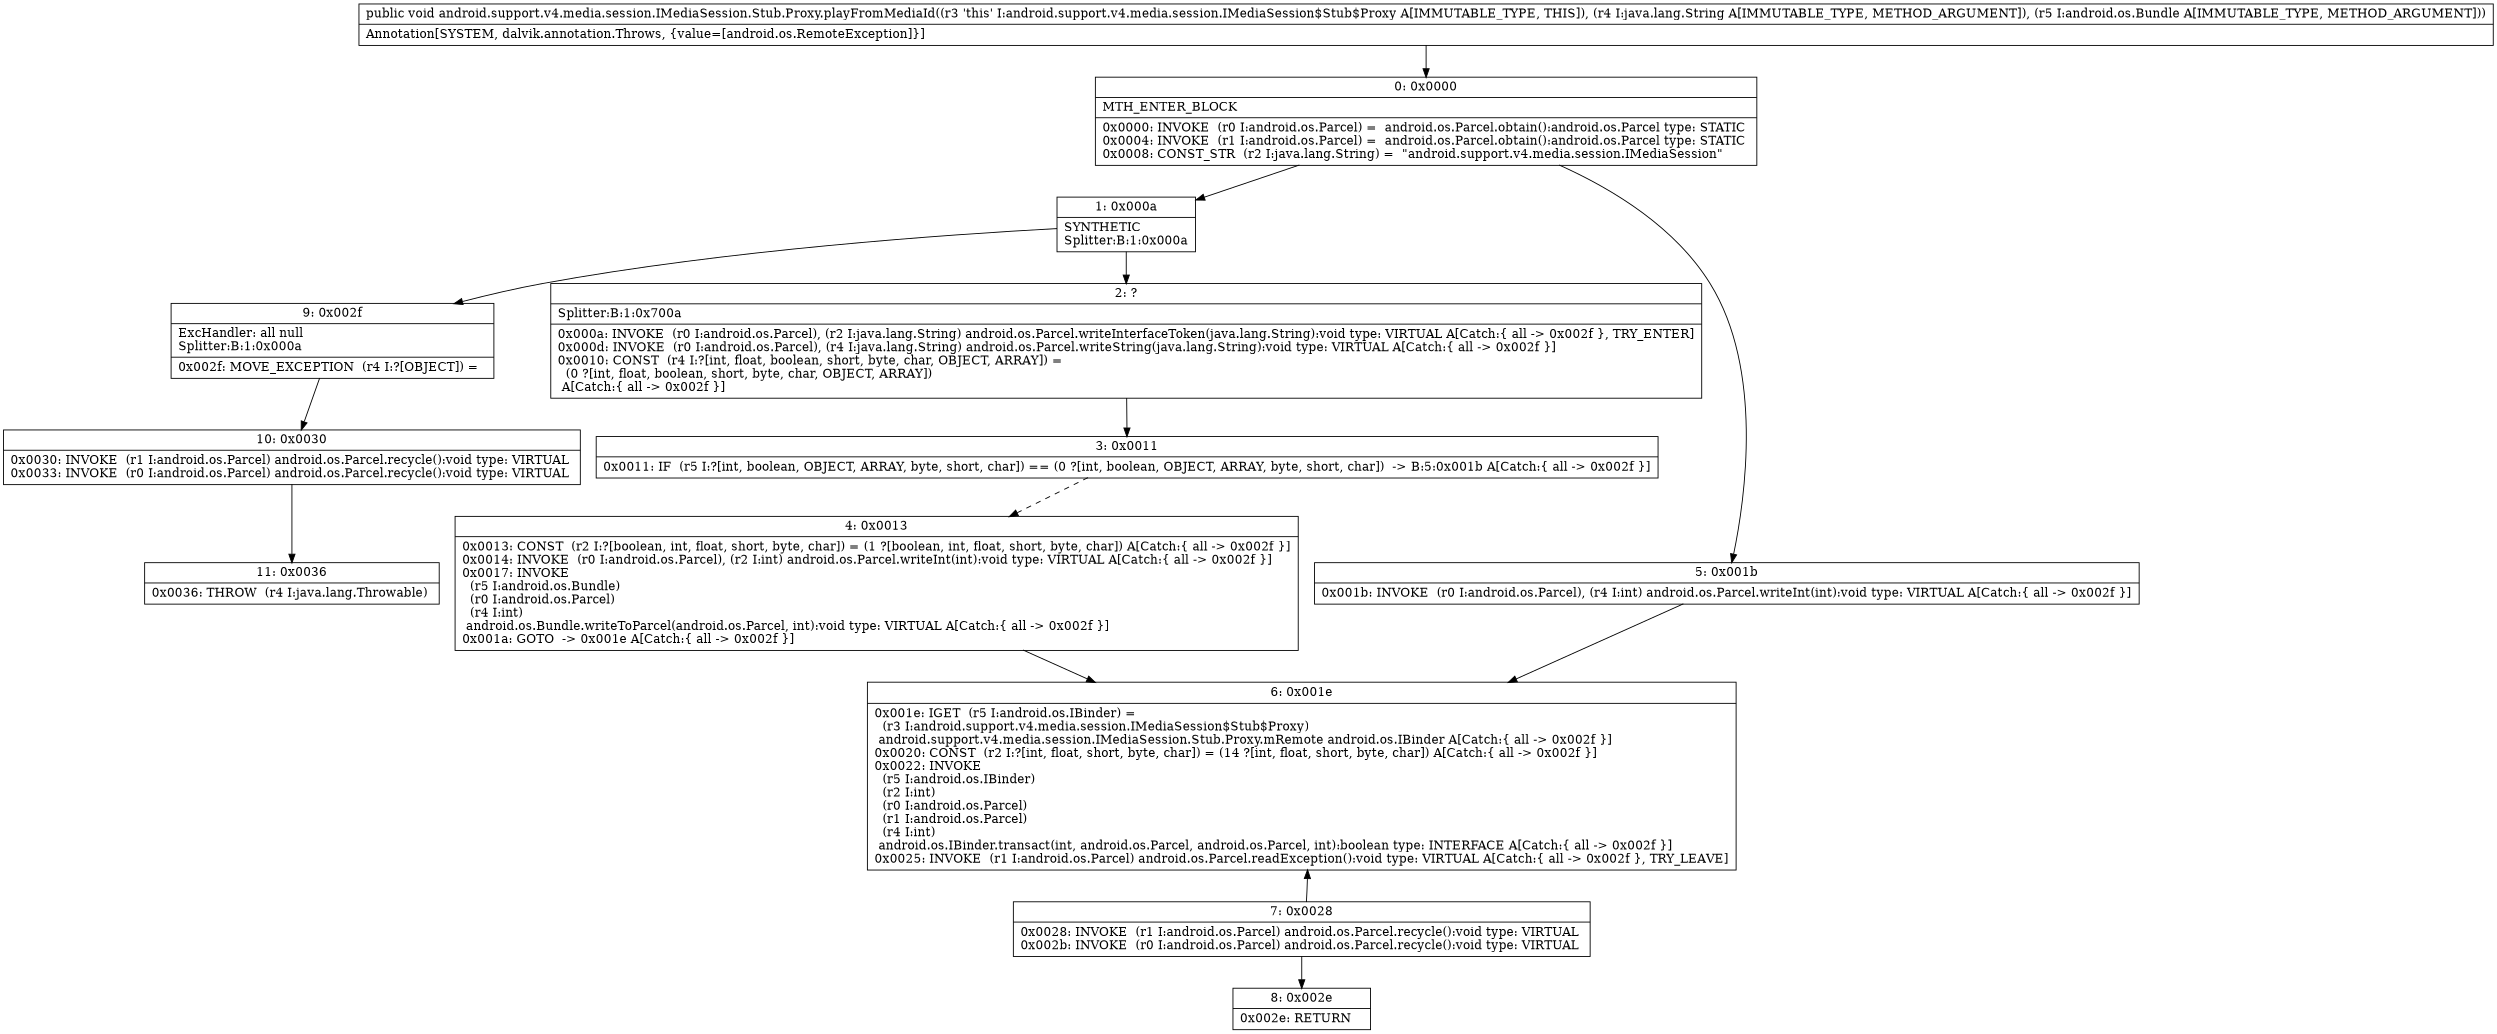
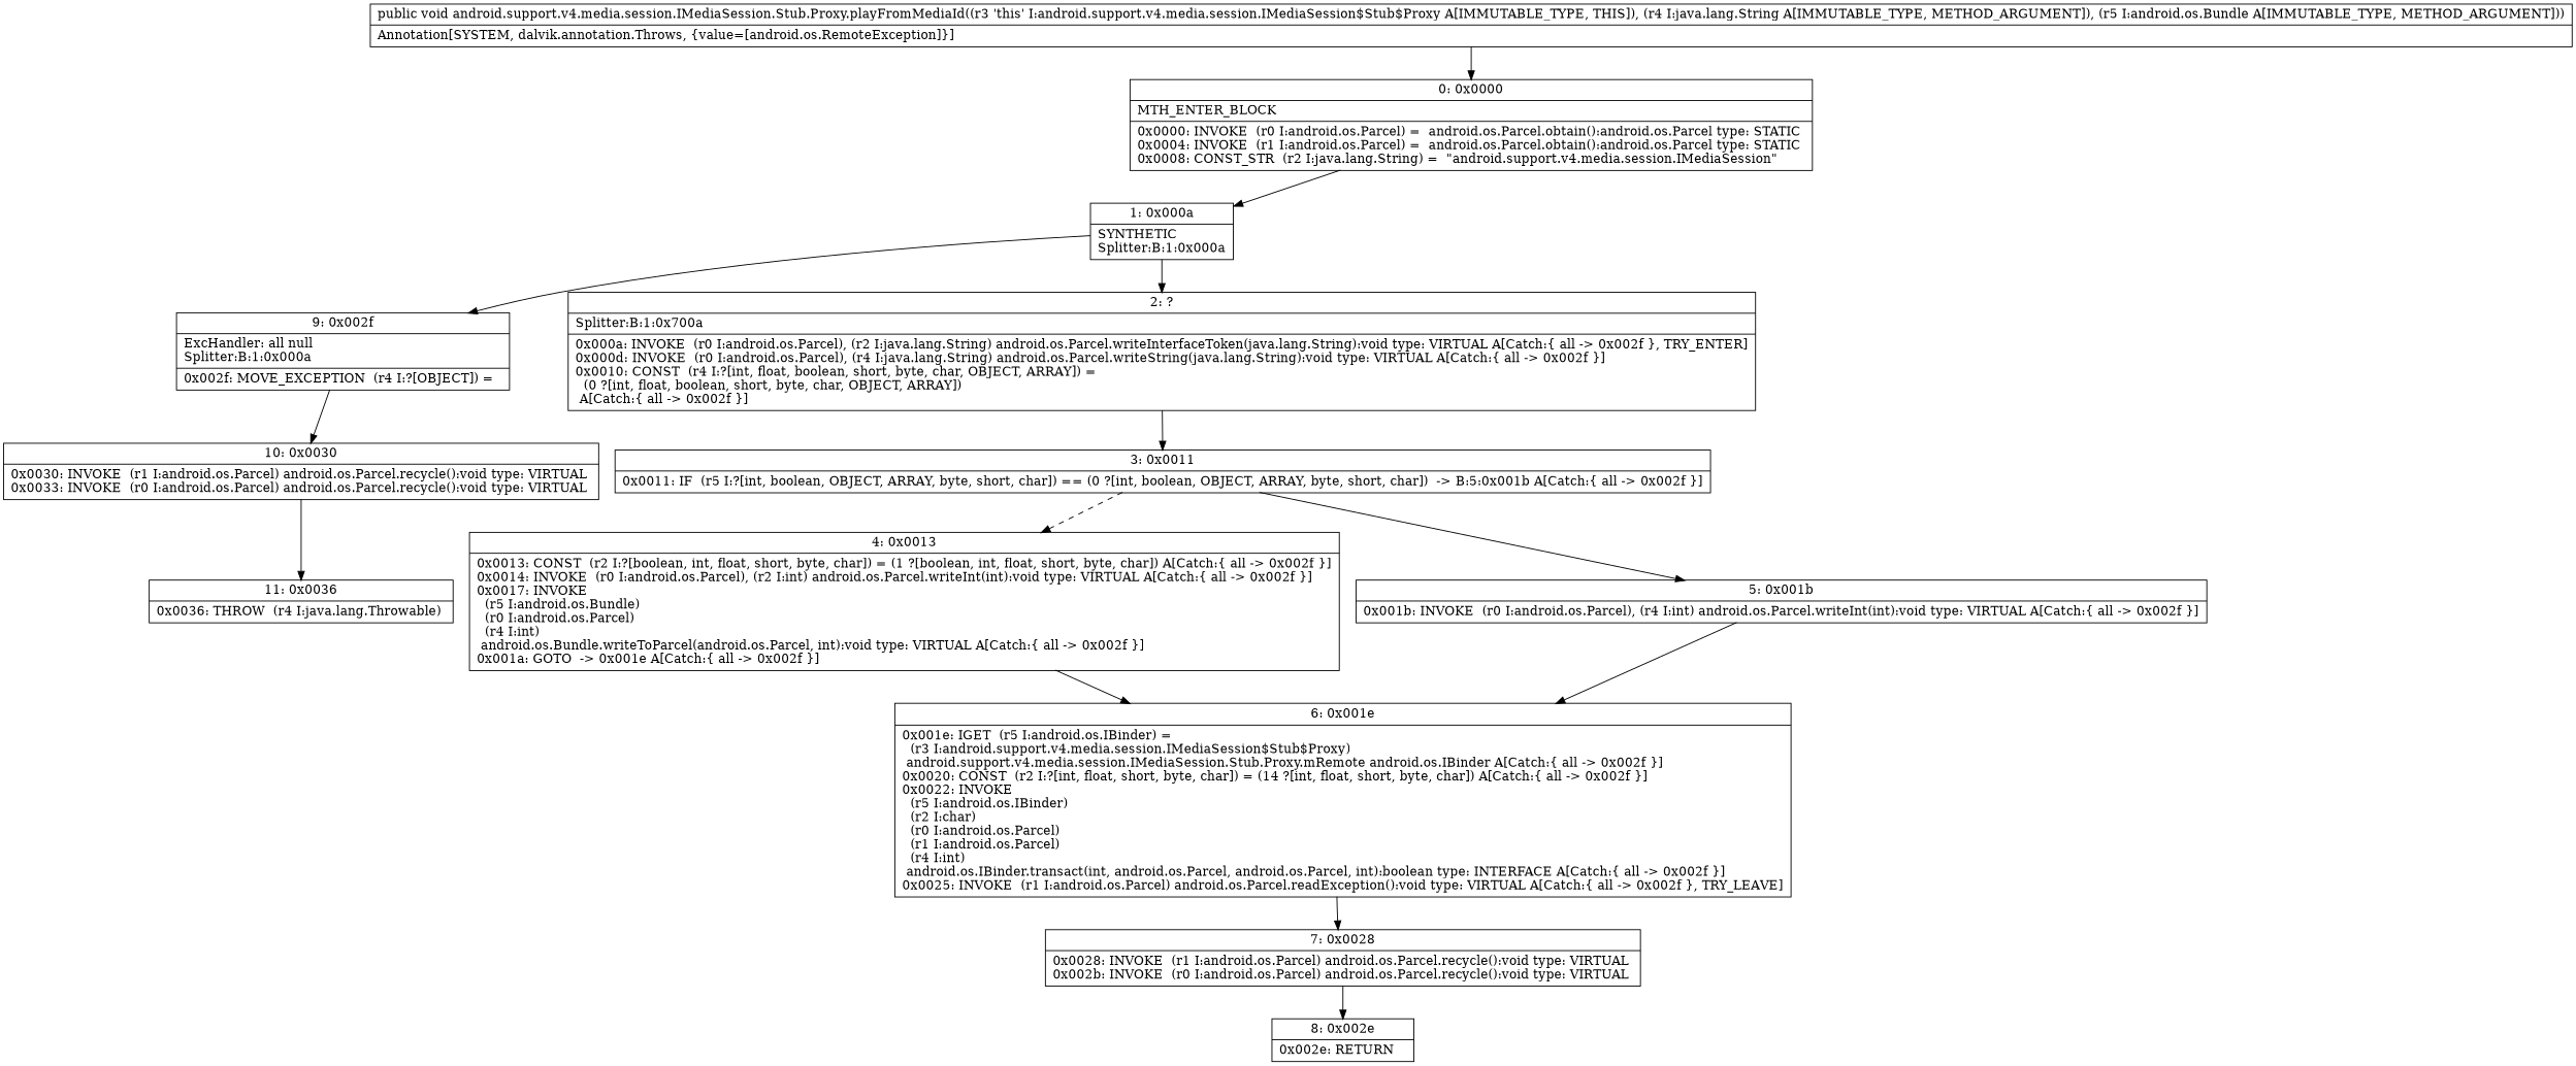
  digraph {
    node [shape=record]
    n1 [label="{0\:\ 0x0000|MTH_ENTER_BLOCK\l|0x0000: INVOKE  (r0 I:android.os.Parcel) =  android.os.Parcel.obtain():android.os.Parcel type: STATIC \l0x0004: INVOKE  (r1 I:android.os.Parcel) =  android.os.Parcel.obtain():android.os.Parcel type: STATIC \l0x0008: CONST_STR  (r2 I:java.lang.String) =  \"android.support.v4.media.session.IMediaSession\" \l}"]
    n2 [label="{1\:\ 0x000a|SYNTHETIC\lSplitter:B:1:0x000a\l}"]
    n3 [label="{2\:\ ?|Splitter:B:1:0x700a\l|0x000a: INVOKE  (r0 I:android.os.Parcel), (r2 I:java.lang.String) android.os.Parcel.writeInterfaceToken(java.lang.String):void type: VIRTUAL A[Catch:\{ all \-\> 0x002f \}, TRY_ENTER]\l0x000d: INVOKE  (r0 I:android.os.Parcel), (r4 I:java.lang.String) android.os.Parcel.writeString(java.lang.String):void type: VIRTUAL A[Catch:\{ all \-\> 0x002f \}]\l0x0010: CONST  (r4 I:?[int, float, boolean, short, byte, char, OBJECT, ARRAY]) = \l  (0 ?[int, float, boolean, short, byte, char, OBJECT, ARRAY])\l A[Catch:\{ all \-\> 0x002f \}]\l}"]
    n4 [label="{9\:\ 0x002f|ExcHandler: all null\lSplitter:B:1:0x000a\l|0x002f: MOVE_EXCEPTION  (r4 I:?[OBJECT]) =  \l}"]
    n5 [label="{3\:\ 0x0011|0x0011: IF  (r5 I:?[int, boolean, OBJECT, ARRAY, byte, short, char]) == (0 ?[int, boolean, OBJECT, ARRAY, byte, short, char])  \-\> B:5:0x001b A[Catch:\{ all \-\> 0x002f \}]\l}"]
    n6 [label="{10\:\ 0x0030|0x0030: INVOKE  (r1 I:android.os.Parcel) android.os.Parcel.recycle():void type: VIRTUAL \l0x0033: INVOKE  (r0 I:android.os.Parcel) android.os.Parcel.recycle():void type: VIRTUAL \l}"]
    n7 [label="{4\:\ 0x0013|0x0013: CONST  (r2 I:?[boolean, int, float, short, byte, char]) = (1 ?[boolean, int, float, short, byte, char]) A[Catch:\{ all \-\> 0x002f \}]\l0x0014: INVOKE  (r0 I:android.os.Parcel), (r2 I:int) android.os.Parcel.writeInt(int):void type: VIRTUAL A[Catch:\{ all \-\> 0x002f \}]\l0x0017: INVOKE  \l  (r5 I:android.os.Bundle)\l  (r0 I:android.os.Parcel)\l  (r4 I:int)\l android.os.Bundle.writeToParcel(android.os.Parcel, int):void type: VIRTUAL A[Catch:\{ all \-\> 0x002f \}]\l0x001a: GOTO  \-\> 0x001e A[Catch:\{ all \-\> 0x002f \}]\l}"]
    n8 [label="{5\:\ 0x001b|0x001b: INVOKE  (r0 I:android.os.Parcel), (r4 I:int) android.os.Parcel.writeInt(int):void type: VIRTUAL A[Catch:\{ all \-\> 0x002f \}]\l}"]
-   n9 [label="{6\:\ 0x001e|0x001e: IGET  (r5 I:android.os.IBinder) = \l  (r3 I:android.support.v4.media.session.IMediaSession$Stub$Proxy)\l android.support.v4.media.session.IMediaSession.Stub.Proxy.mRemote android.os.IBinder A[Catch:\{ all \-\> 0x002f \}]\l0x0020: CONST  (r2 I:?[int, float, short, byte, char]) = (14 ?[int, float, short, byte, char]) A[Catch:\{ all \-\> 0x002f \}]\l0x0022: INVOKE  \l  (r5 I:android.os.IBinder)\l  (r2 I:int)\l  (r0 I:android.os.Parcel)\l  (r1 I:android.os.Parcel)\l  (r4 I:int)\l android.os.IBinder.transact(int, android.os.Parcel, android.os.Parcel, int):boolean type: INTERFACE A[Catch:\{ all \-\> 0x002f \}]\l0x0025: INVOKE  (r1 I:android.os.Parcel) android.os.Parcel.readException():void type: VIRTUAL A[Catch:\{ all \-\> 0x002f \}, TRY_LEAVE]\l}"]
+   n9 [label="{6\:\ 0x001e|0x001e: IGET  (r5 I:android.os.IBinder) = \l  (r3 I:android.support.v4.media.session.IMediaSession$Stub$Proxy)\l android.support.v4.media.session.IMediaSession.Stub.Proxy.mRemote android.os.IBinder A[Catch:\{ all \-\> 0x002f \}]\l0x0020: CONST  (r2 I:?[int, float, short, byte, char]) = (14 ?[int, float, short, byte, char]) A[Catch:\{ all \-\> 0x002f \}]\l0x0022: INVOKE  \l  (r5 I:android.os.IBinder)\l  (r2 I:char)\l  (r0 I:android.os.Parcel)\l  (r1 I:android.os.Parcel)\l  (r4 I:int)\l android.os.IBinder.transact(int, android.os.Parcel, android.os.Parcel, int):boolean type: INTERFACE A[Catch:\{ all \-\> 0x002f \}]\l0x0025: INVOKE  (r1 I:android.os.Parcel) android.os.Parcel.readException():void type: VIRTUAL A[Catch:\{ all \-\> 0x002f \}, TRY_LEAVE]\l}"]
    n10 [label="{7\:\ 0x0028|0x0028: INVOKE  (r1 I:android.os.Parcel) android.os.Parcel.recycle():void type: VIRTUAL \l0x002b: INVOKE  (r0 I:android.os.Parcel) android.os.Parcel.recycle():void type: VIRTUAL \l}"]
    n11 [label="{8\:\ 0x002e|0x002e: RETURN   \l}"]
    n12 [label="{11\:\ 0x0036|0x0036: THROW  (r4 I:java.lang.Throwable) \l}"]
    n13 [label="{public void android.support.v4.media.session.IMediaSession.Stub.Proxy.playFromMediaId((r3 'this' I:android.support.v4.media.session.IMediaSession$Stub$Proxy A[IMMUTABLE_TYPE, THIS]), (r4 I:java.lang.String A[IMMUTABLE_TYPE, METHOD_ARGUMENT]), (r5 I:android.os.Bundle A[IMMUTABLE_TYPE, METHOD_ARGUMENT]))  | Annotation[SYSTEM, dalvik.annotation.Throws, \{value=[android.os.RemoteException]\}]\l}"]
    n1 -> n2
    n2 -> n3
    n2 -> n4
    n3 -> n5
    n4 -> n6
    n5 -> n7 [style=dashed]
-   n1 -> n8
+   n5 -> n8
    n6 -> n12
    n7 -> n9
    n8 -> n9
-   n10 -> n9
+   n9 -> n10
    n10 -> n11
    n13 -> n1
  }
